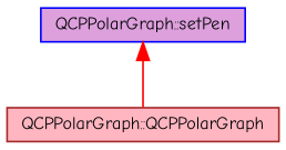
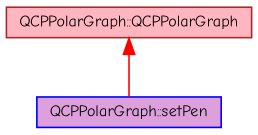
  digraph {
    rankdir=TB
    fontname="Comic Neue"
    node [fontname="Comic Neue" fontsize=10 shape=record style=filled]
    n1 [color=blue fillcolor=plum fontcolor=black height=0.2 label="QCPPolarGraph::setPen" width=0.4]
    n2 [color=brown fillcolor=lightpink height=0.2 label="QCPPolarGraph::QCPPolarGraph" width=0.4]
-   n1 -> n2 [color=red dir=back fontname="Comic Neue" fontsize=10 labelfontname=Helvetica labelfontsize=10 style=solid]
+   n2 -> n1 [color=red dir=back fontname="Comic Neue" fontsize=10 labelfontname=Helvetica labelfontsize=10 style=solid]
  }
